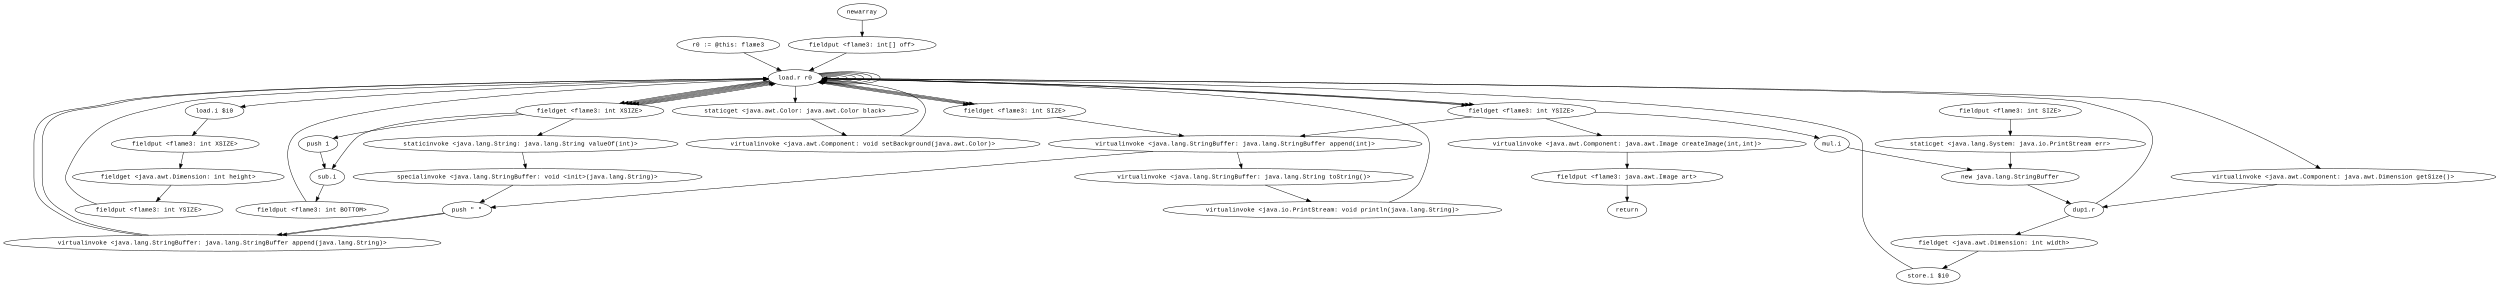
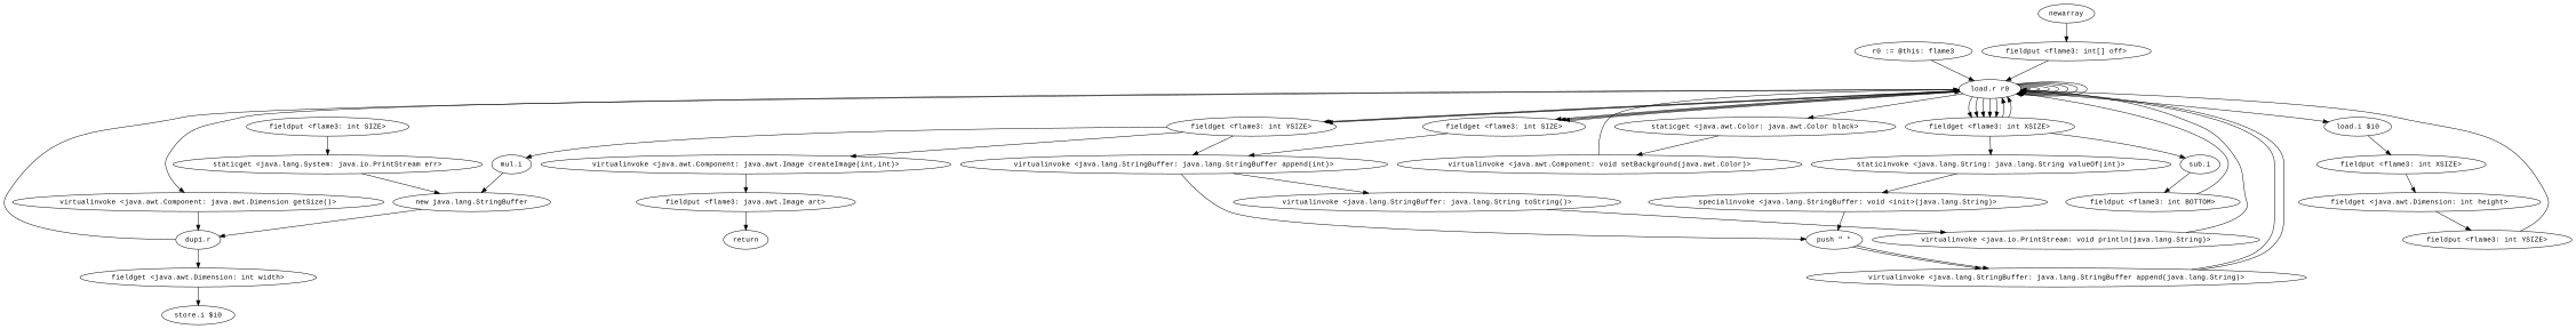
  digraph {
    fontname="Liberation Mono"
    node [fontname="Liberation Mono"]
    edge [fontname="Liberation Mono"]
    "r0 := @this: flame3"
    "load.r r0"
    "staticget <java.awt.Color: java.awt.Color black>"
    "virtualinvoke <java.awt.Component: java.awt.Dimension getSize()>"
    "load.i $i0"
    "fieldget <flame3: int XSIZE>"
    "fieldget <flame3: int YSIZE>"
    "fieldget <flame3: int SIZE>"
    "virtualinvoke <java.awt.Component: void setBackground(java.awt.Color)>"
    "dup1.r"
    "fieldput <flame3: int XSIZE>"
    "staticinvoke <java.lang.String: java.lang.String valueOf(int)>"
-   "push 1"
    "sub.i"
    "mul.i"
    "virtualinvoke <java.lang.StringBuffer: java.lang.StringBuffer append(int)>"
    "virtualinvoke <java.awt.Component: java.awt.Image createImage(int,int)>"
    "fieldget <java.awt.Dimension: int width>"
    "store.i $i0"
    "fieldget <java.awt.Dimension: int height>"
    "fieldput <flame3: int YSIZE>"
    "specialinvoke <java.lang.StringBuffer: void <init>(java.lang.String)>"
    "fieldput <flame3: int BOTTOM>"
    "new java.lang.StringBuffer"
    "push \" \""
    "virtualinvoke <java.lang.StringBuffer: java.lang.String toString()>"
    "fieldput <flame3: java.awt.Image art>"
    "fieldput <flame3: int SIZE>"
    "staticget <java.lang.System: java.io.PrintStream err>"
    "virtualinvoke <java.lang.StringBuffer: java.lang.StringBuffer append(java.lang.String)>"
    "virtualinvoke <java.io.PrintStream: void println(java.lang.String)>"
    newarray
    "fieldput <flame3: int[] off>"
    return
    "r0 := @this: flame3" -> "load.r r0"
    "load.r r0" -> "load.r r0"
    "load.r r0" -> "load.r r0"
    "load.r r0" -> "load.r r0"
    "load.r r0" -> "load.r r0"
    "load.r r0" -> "load.r r0"
    "load.r r0" -> "load.r r0"
    "load.r r0" -> "load.r r0"
    "load.r r0" -> "staticget <java.awt.Color: java.awt.Color black>"
    "load.r r0" -> "virtualinvoke <java.awt.Component: java.awt.Dimension getSize()>"
    "load.r r0" -> "load.i $i0"
    "load.r r0" -> "fieldget <flame3: int XSIZE>"
    "load.r r0" -> "fieldget <flame3: int XSIZE>"
    "load.r r0" -> "fieldget <flame3: int XSIZE>"
    "load.r r0" -> "fieldget <flame3: int XSIZE>"
    "load.r r0" -> "fieldget <flame3: int XSIZE>"
    "load.r r0" -> "fieldget <flame3: int YSIZE>"
    "load.r r0" -> "fieldget <flame3: int YSIZE>"
    "load.r r0" -> "fieldget <flame3: int YSIZE>"
    "load.r r0" -> "fieldget <flame3: int SIZE>"
    "load.r r0" -> "fieldget <flame3: int SIZE>"
    "load.r r0" -> "fieldget <flame3: int SIZE>"
    "staticget <java.awt.Color: java.awt.Color black>" -> "virtualinvoke <java.awt.Component: void setBackground(java.awt.Color)>"
    "virtualinvoke <java.awt.Component: java.awt.Dimension getSize()>" -> "dup1.r"
    "load.i $i0" -> "fieldput <flame3: int XSIZE>"
    "fieldget <flame3: int XSIZE>" -> "load.r r0"
    "fieldget <flame3: int XSIZE>" -> "load.r r0"
    "fieldget <flame3: int XSIZE>" -> "staticinvoke <java.lang.String: java.lang.String valueOf(int)>"
-   "fieldget <flame3: int XSIZE>" -> "push 1"
    "fieldget <flame3: int XSIZE>" -> "sub.i"
    "fieldget <flame3: int YSIZE>" -> "mul.i"
    "fieldget <flame3: int YSIZE>" -> "virtualinvoke <java.lang.StringBuffer: java.lang.StringBuffer append(int)>"
    "fieldget <flame3: int YSIZE>" -> "virtualinvoke <java.awt.Component: java.awt.Image createImage(int,int)>"
    "fieldget <flame3: int SIZE>" -> "load.r r0"
    "fieldget <flame3: int SIZE>" -> "virtualinvoke <java.lang.StringBuffer: java.lang.StringBuffer append(int)>"
    "virtualinvoke <java.awt.Component: void setBackground(java.awt.Color)>" -> "load.r r0"
    "dup1.r" -> "load.r r0"
    "dup1.r" -> "fieldget <java.awt.Dimension: int width>"
    "fieldput <flame3: int XSIZE>" -> "fieldget <java.awt.Dimension: int height>"
    "staticinvoke <java.lang.String: java.lang.String valueOf(int)>" -> "specialinvoke <java.lang.StringBuffer: void <init>(java.lang.String)>"
-   "push 1" -> "sub.i"
    "sub.i" -> "fieldput <flame3: int BOTTOM>"
    "mul.i" -> "new java.lang.StringBuffer"
    "virtualinvoke <java.lang.StringBuffer: java.lang.StringBuffer append(int)>" -> "push \" \""
    "virtualinvoke <java.lang.StringBuffer: java.lang.StringBuffer append(int)>" -> "virtualinvoke <java.lang.StringBuffer: java.lang.String toString()>"
    "virtualinvoke <java.awt.Component: java.awt.Image createImage(int,int)>" -> "fieldput <flame3: java.awt.Image art>"
    "fieldget <java.awt.Dimension: int width>" -> "store.i $i0"
-   "store.i $i0" -> "load.r r0"
    "fieldget <java.awt.Dimension: int height>" -> "fieldput <flame3: int YSIZE>"
    "fieldput <flame3: int YSIZE>" -> "load.r r0"
    "specialinvoke <java.lang.StringBuffer: void <init>(java.lang.String)>" -> "push \" \""
    "fieldput <flame3: int BOTTOM>" -> "load.r r0"
    "new java.lang.StringBuffer" -> "dup1.r"
    "push \" \"" -> "virtualinvoke <java.lang.StringBuffer: java.lang.StringBuffer append(java.lang.String)>"
    "push \" \"" -> "virtualinvoke <java.lang.StringBuffer: java.lang.StringBuffer append(java.lang.String)>"
    "virtualinvoke <java.lang.StringBuffer: java.lang.String toString()>" -> "virtualinvoke <java.io.PrintStream: void println(java.lang.String)>"
    "fieldput <flame3: java.awt.Image art>" -> return
    "fieldput <flame3: int SIZE>" -> "staticget <java.lang.System: java.io.PrintStream err>"
    "staticget <java.lang.System: java.io.PrintStream err>" -> "new java.lang.StringBuffer"
    "virtualinvoke <java.lang.StringBuffer: java.lang.StringBuffer append(java.lang.String)>" -> "load.r r0"
    "virtualinvoke <java.lang.StringBuffer: java.lang.StringBuffer append(java.lang.String)>" -> "load.r r0"
    "virtualinvoke <java.io.PrintStream: void println(java.lang.String)>" -> "load.r r0"
    newarray -> "fieldput <flame3: int[] off>"
    "fieldput <flame3: int[] off>" -> "load.r r0"
  }
